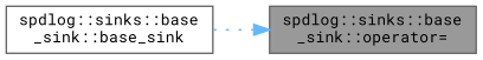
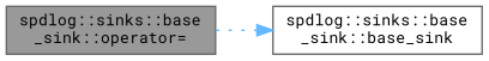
  digraph {
    rankdir=LR
    fontname="Roboto Mono"
    node [fontname="Roboto Mono" fontsize=10 shape=box style=filled]
    n1 [color=gray40 fillcolor=grey60 fontcolor=black height=0.2 label="spdlog::sinks::base\l_sink::operator=" width=0.4]
    n2 [color=grey40 fillcolor=white height=0.2 label="spdlog::sinks::base\l_sink::base_sink" width=0.4]
-   n2 -> n1 [color=steelblue1 fontname="Roboto Mono" fontsize=10 labelfontname=Helvetica labelfontsize=10 style=dotted]
+   n1 -> n2 [color=steelblue1 fontname="Roboto Mono" fontsize=10 labelfontname=Helvetica labelfontsize=10 style=dotted]
  }
